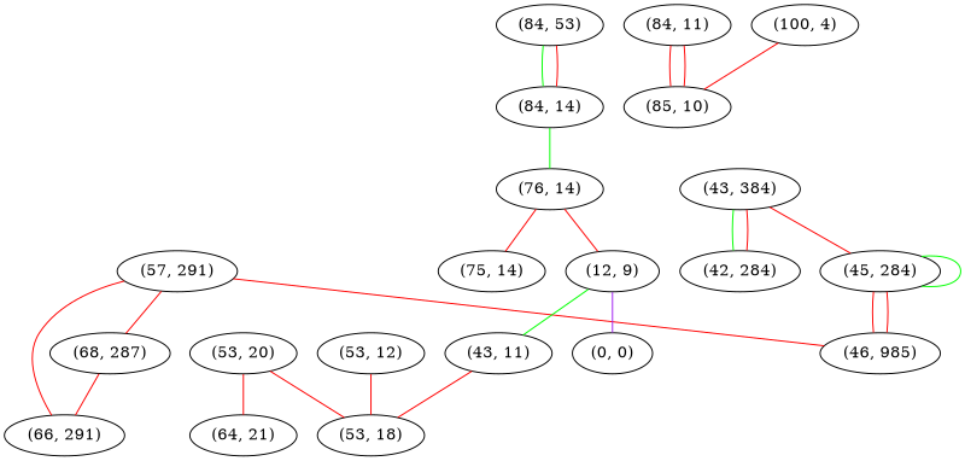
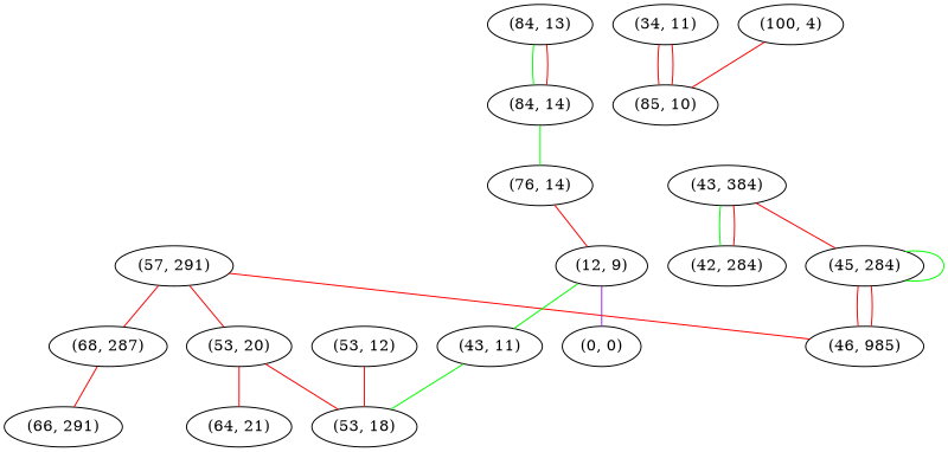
  graph {
    edge [color=red weight=1]
-   "(84, 13)" [label="(84, 53)"]
+   "(84, 13)"
    "(84, 14)"
    "(76, 14)"
-   "(84, 11)"
+   "(84, 11)" [label="(34, 11)"]
    "(85, 10)"
    "(100, 4)"
    "(57, 291)"
    "(53, 20)"
    n9 [label="(68, 287)"]
    n10 [label="(46, 985)"]
    "(64, 21)"
    "(53, 18)"
    n13 [label="(66, 291)"]
    "(12, 9)"
    "(43, 11)"
    "(0, 0)"
-   "(75, 14)"
    n18 [label="(43, 384)"]
    "(42, 284)"
    "(45, 284)"
    "(53, 12)"
    "(84, 13)" -- "(84, 14)" [color=green weight=2]
    "(84, 13)" -- "(84, 14)"
    "(84, 14)" -- "(76, 14)" [color=green]
    "(76, 14)" -- "(12, 9)"
-   "(76, 14)" -- "(75, 14)"
    "(84, 11)" -- "(85, 10)"
    "(84, 11)" -- "(85, 10)"
    "(100, 4)" -- "(85, 10)"
-   "(57, 291)" -- n13
+   "(57, 291)" -- "(53, 20)"
    "(57, 291)" -- n9
    "(57, 291)" -- n10
    "(53, 20)" -- "(64, 21)"
    "(53, 20)" -- "(53, 18)"
    n9 -- n13
    "(12, 9)" -- "(43, 11)" [color=green]
    "(12, 9)" -- "(0, 0)" [color=purple weight=4]
-   "(43, 11)" -- "(53, 18)"
+   "(43, 11)" -- "(53, 18)" [color=green]
    n18 -- "(42, 284)" [color=green weight=2]
    n18 -- "(42, 284)"
    n18 -- "(45, 284)"
    "(45, 284)" -- n10
    "(45, 284)" -- n10
    "(45, 284)" -- "(45, 284)" [color=green weight=2]
    "(53, 12)" -- "(53, 18)"
  }
